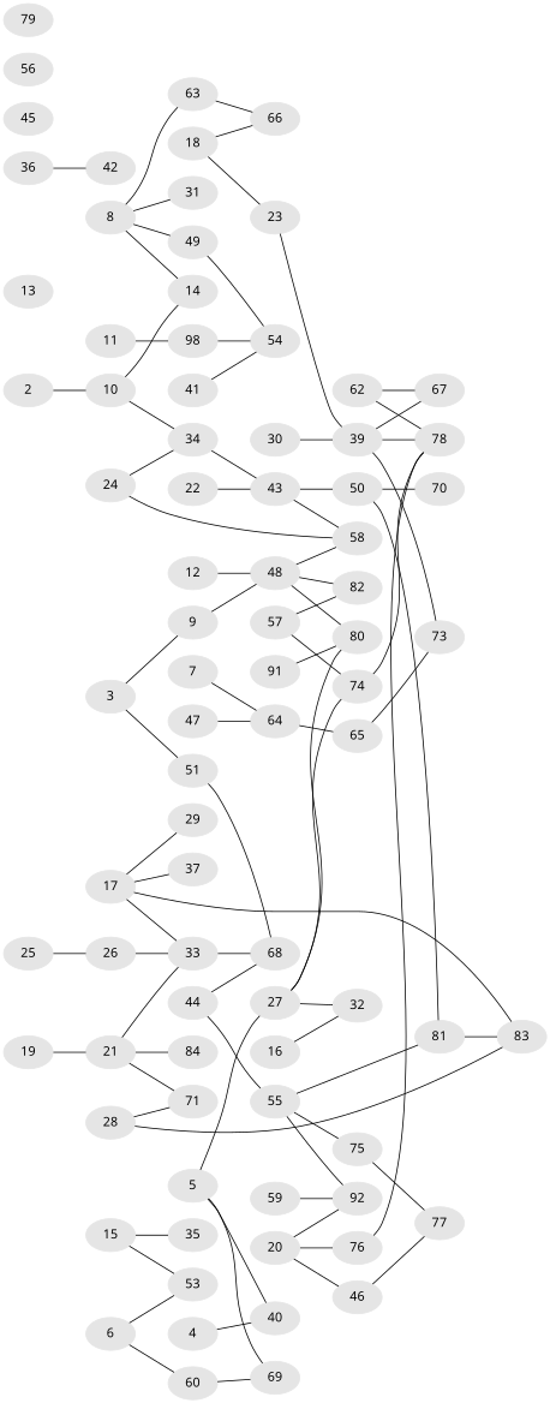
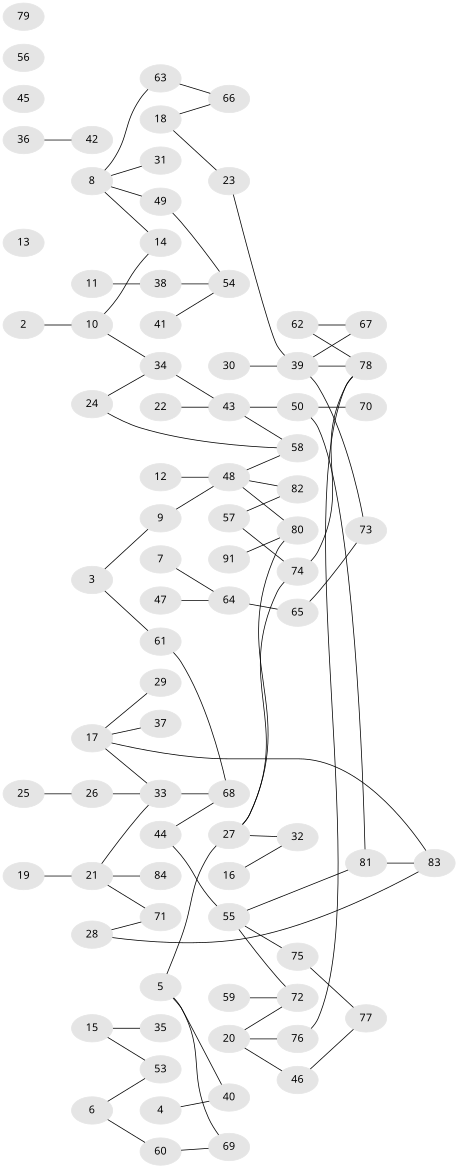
  graph {
    fontname="Noto Sans"
    rankdir=LR
    node [color=gray90 fontname="Noto Sans" style=filled]
    edge [fontname="Noto Sans"]
    2
    10
    14
    34
    3
    9
-   51
+   51 [label=61]
    48
    68
    4
    40
    5
    27
    69
    32
    74
    80
    6
    53
    60
    7
    64
    65
    8
    31
    49
    63
    54
    66
    58
    82
    43
    11
-   38 [label=98]
+   38
    12
    13
    15
    35
    16
    17
    29
    33
    37
    83
    18
    23
    39
    19
    21
    71
    84
    20
    46
-   72 [label=92]
+   72
    76
    77
    78
    22
    50
    67
    73
    24
    25
    26
    28
    30
    36
    42
    41
    70
    81
    44
    55
    75
    45
    47
    56
    57
    59
    n80 [label=91]
    62
    79
    2 -- 10
    10 -- 14
    10 -- 34
    34 -- 43
    3 -- 9
    3 -- 51
    9 -- 48
    51 -- 68
    48 -- 80
    48 -- 58
    48 -- 82
    4 -- 40
    5 -- 40
    5 -- 27
    5 -- 69
    27 -- 32
    27 -- 74
    27 -- 80
    74 -- 78
    6 -- 53
    6 -- 60
    60 -- 69
    7 -- 64
    64 -- 65
    65 -- 73
    8 -- 14
    8 -- 31
    8 -- 49
    8 -- 63
    49 -- 54
    63 -- 66
    43 -- 58
    43 -- 50
    11 -- 38
    38 -- 54
    12 -- 48
    15 -- 53
    15 -- 35
    16 -- 32
    17 -- 29
    17 -- 33
    17 -- 37
    17 -- 83
    33 -- 68
    18 -- 66
    18 -- 23
    23 -- 39
    39 -- 78
    39 -- 67
    39 -- 73
    19 -- 21
    21 -- 33
    21 -- 71
    21 -- 84
    20 -- 46
    20 -- 72
    20 -- 76
    46 -- 77
    76 -- 78
    22 -- 43
    50 -- 70
    50 -- 81
    24 -- 34
    24 -- 58
    25 -- 26
    26 -- 33
    28 -- 83
    28 -- 71
    30 -- 39
    36 -- 42
    41 -- 54
    81 -- 83
    44 -- 68
    44 -- 55
    55 -- 72
    55 -- 81
    55 -- 75
    75 -- 77
    47 -- 64
    57 -- 74
    57 -- 82
    59 -- 72
    n80 -- 80
    62 -- 78
    62 -- 67
  }
